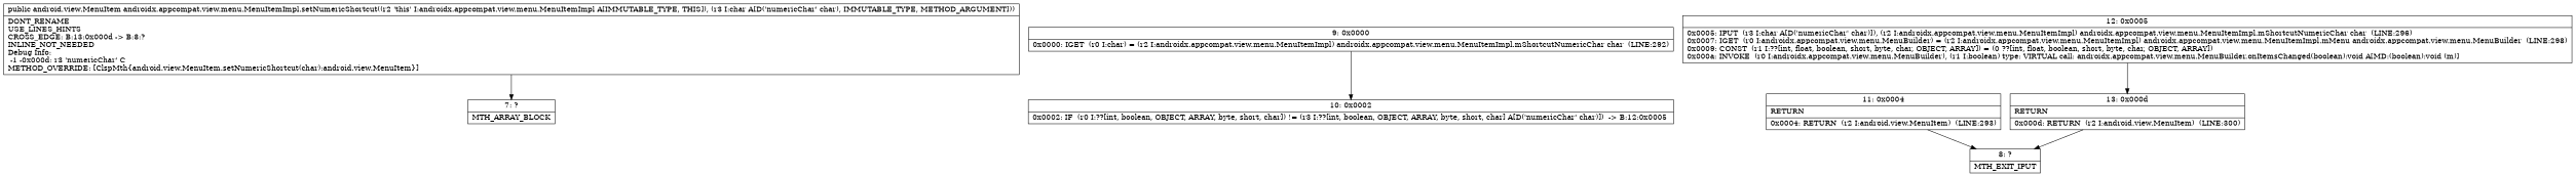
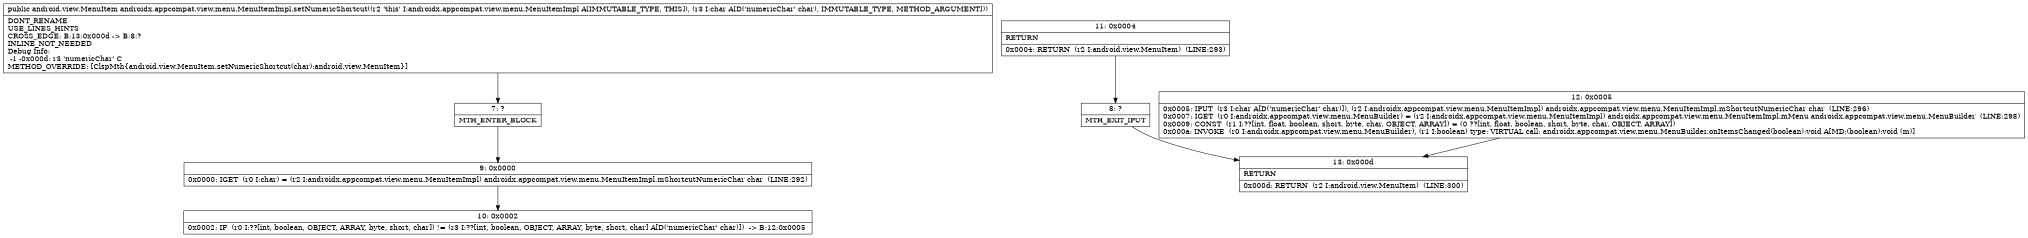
  digraph {
    node [shape=record]
-   n1 [label="{7\:\ ?|MTH_ARRAY_BLOCK\l}"]
+   n1 [label="{7\:\ ?|MTH_ENTER_BLOCK\l}"]
    n2 [label="{9\:\ 0x0000|0x0000: IGET  (r0 I:char) = (r2 I:androidx.appcompat.view.menu.MenuItemImpl) androidx.appcompat.view.menu.MenuItemImpl.mShortcutNumericChar char  (LINE:292)\l}"]
    n3 [label="{10\:\ 0x0002|0x0002: IF  (r0 I:??[int, boolean, OBJECT, ARRAY, byte, short, char]) != (r3 I:??[int, boolean, OBJECT, ARRAY, byte, short, char] A[D('numericChar' char)])  \-\> B:12:0x0005 \l}"]
    n4 [label="{11\:\ 0x0004|RETURN\l|0x0004: RETURN  (r2 I:android.view.MenuItem)  (LINE:293)\l}"]
    n5 [label="{8\:\ ?|MTH_EXIT_IPUT\l}"]
    n6 [label="{12\:\ 0x0005|0x0005: IPUT  (r3 I:char A[D('numericChar' char)]), (r2 I:androidx.appcompat.view.menu.MenuItemImpl) androidx.appcompat.view.menu.MenuItemImpl.mShortcutNumericChar char  (LINE:296)\l0x0007: IGET  (r0 I:androidx.appcompat.view.menu.MenuBuilder) = (r2 I:androidx.appcompat.view.menu.MenuItemImpl) androidx.appcompat.view.menu.MenuItemImpl.mMenu androidx.appcompat.view.menu.MenuBuilder  (LINE:298)\l0x0009: CONST  (r1 I:??[int, float, boolean, short, byte, char, OBJECT, ARRAY]) = (0 ??[int, float, boolean, short, byte, char, OBJECT, ARRAY]) \l0x000a: INVOKE  (r0 I:androidx.appcompat.view.menu.MenuBuilder), (r1 I:boolean) type: VIRTUAL call: androidx.appcompat.view.menu.MenuBuilder.onItemsChanged(boolean):void A[MD:(boolean):void (m)]\l}"]
    n7 [label="{13\:\ 0x000d|RETURN\l|0x000d: RETURN  (r2 I:android.view.MenuItem)  (LINE:300)\l}"]
    n8 [label="{public android.view.MenuItem androidx.appcompat.view.menu.MenuItemImpl.setNumericShortcut((r2 'this' I:androidx.appcompat.view.menu.MenuItemImpl A[IMMUTABLE_TYPE, THIS]), (r3 I:char A[D('numericChar' char), IMMUTABLE_TYPE, METHOD_ARGUMENT]))  | DONT_RENAME\lUSE_LINES_HINTS\lCROSS_EDGE: B:13:0x000d \-\> B:8:?\lINLINE_NOT_NEEDED\lDebug Info:\l  \-1 \-0x000d: r3 'numericChar' C\lMETHOD_OVERRIDE: [ClspMth\{android.view.MenuItem.setNumericShortcut(char):android.view.MenuItem\}]\l}"]
+   n1 -> n2
    n2 -> n3
    n4 -> n5
    n6 -> n7
-   n7 -> n5
+   n5 -> n7
    n8 -> n1
  }
